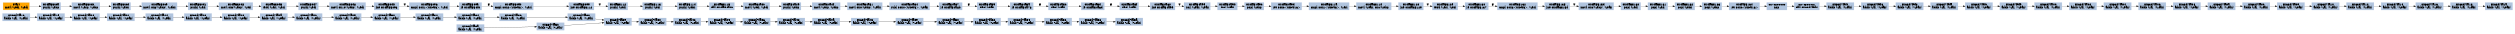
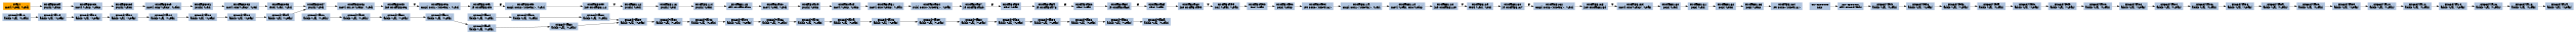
  digraph {
    rankdir=LR
    node [color=lightsteelblue fillcolor=lightsteelblue shape=rectangle style=filled]
    edge [color="#000000"]
    n1 [color=lightgrey fillcolor=orange label="start\nmovl %edi, %edi"]
    n2 [label="0x4fa550ca\npushl %ebp"]
    n3 [label="0x4fa550cb\nmovl %esp, %ebp"]
    n4 [label="0x4fa550cd\npushl %ebx"]
    n5 [label="0x4fa550ce\nmovl 0x8(%ebp), %ebx"]
    n6 [label="0x4fa550d1\npushl %esi"]
    n7 [label="0x4fa550d2\nmovl 0xc(%ebp), %esi"]
    n8 [label="0x4fa550d5\ntestl %esi, %esi"]
    n9 [label="0x4fa550d7\npushl %edi"]
    n10 [label="0x4fa550d8\nmovl 0x10(%ebp), %edi"]
    n11 [label="0x4fa550db\njne 0x4fa550e6"]
    n12 [label="0x4fa550e6\ncmpl $0x1<UINT8>, %esi"]
    n13 [label="0x4fa550e9\nje 0x4fa550f0"]
    n14 [label="0x4fa550eb\ncmpl $0x2<UINT8>, %esi"]
    n15 [label="0x4fa550ee\njne 0x4fa55112"]
    n16 [label="0x4fa55112\npushl %edi"]
    n17 [label="0x4fa55113\npushl %esi"]
    n18 [label="0x4fa55114\npushl %ebx"]
    n19 [label="0x4fa55115\ncall 0x4fa54a4c"]
    n20 [label="0x4fa54a4c\nmovl %edi, %edi"]
    n21 [label="0x4fa54a4e\npushl %ebp"]
    n22 [label="0x4fa54a4f\nmovl %esp, %ebp"]
    n23 [label="0x4fa54a51\nmovl 0xc(%ebp), %eax"]
    n24 [label="0x4fa54a54\nsubl $0x0<UINT8>, %eax"]
    n25 [label="0x4fa54a57\nje 0x4fa54a8b"]
    n26 [label="0x4fa54a59\ndecl %eax"]
    n27 [label="0x4fa54a5a\nje 0x4fa54a78"]
    n28 [label="0x4fa54a5c\ndecl %eax"]
    n29 [label="0x4fa54a5d\nje 0x4fa54a6d"]
    n30 [label="0x4fa54a5f\ndecl %eax"]
    n31 [label="0x4fa54a60\njne 0x4fa54a99"]
    n32 [label="0x4fa54a99\nxorl %eax, %eax"]
    n33 [label="0x4fa54a9b\nincl %eax"]
    n34 [label="0x4fa54a9c\npopl %ebp"]
    n35 [label="0x4fa54a9d\nret $0xc<UINT16>"]
    n36 [label="0x4fa5511a\ncmpl $0x1<UINT8>, %esi"]
    n37 [label="0x4fa5511d\nmovl %eax, 0xc(%ebp)"]
    n38 [label="0x4fa55120\njne 0x4fa5512e"]
    n39 [label="0x4fa5512e\ntestl %esi, %esi"]
    n40 [label="0x4fa55130\nje 0x4fa55137"]
    n41 [label="0x4fa55132\ncmpl $0x3<UINT8>, %esi"]
    n42 [label="0x4fa55135\njne 0x4fa5515d"]
    n43 [label="0x4fa5515d\nmovl 0xc(%ebp), %eax"]
    n44 [label="0x4fa55160\npopl %edi"]
    n45 [label="0x4fa55161\npopl %esi"]
    n46 [label="0x4fa55162\npopl %ebx"]
    n47 [label="0x4fa55163\npopl %ebp"]
    n48 [label="0x4fa55164\nret $0xc<UINT16>"]
    n49 [label="0x7c8000c0\nnop "]
    n50 [label="0x7c8000c1\ncall 0x63d7f9f4"]
    n51 [label="0x63d7f9f4\naddb %al, (%eax)"]
    n52 [label="0x63d7f9f6\naddb %al, (%eax)"]
    n53 [label="0x63d7f9f8\naddb %al, (%eax)"]
    n54 [label="0x63d7f9fa\naddb %al, (%eax)"]
    n55 [label="0x63d7f9fc\naddb %al, (%eax)"]
    n56 [label="0x63d7f9fe\naddb %al, (%eax)"]
    n57 [label="0x63d7fa00\naddb %al, (%eax)"]
    n58 [label="0x63d7fa02\naddb %al, (%eax)"]
    n59 [label="0x63d7fa04\naddb %al, (%eax)"]
    n60 [label="0x63d7fa06\naddb %al, (%eax)"]
    n61 [label="0x63d7fa08\naddb %al, (%eax)"]
    n62 [label="0x63d7fa0a\naddb %al, (%eax)"]
    n63 [label="0x63d7fa0c\naddb %al, (%eax)"]
    n64 [label="0x63d7fa0e\naddb %al, (%eax)"]
    n65 [label="0x63d7fa10\naddb %al, (%eax)"]
    n66 [label="0x63d7fa12\naddb %al, (%eax)"]
    n67 [label="0x63d7fa14\naddb %al, (%eax)"]
    n68 [label="0x63d7fa16\naddb %al, (%eax)"]
    n69 [label="0x63d7fa18\naddb %al, (%eax)"]
    n70 [label="0x63d7fa1a\naddb %al, (%eax)"]
    n71 [label="0x63d7fa1c\naddb %al, (%eax)"]
    n72 [label="0x63d7fa1e\naddb %al, (%eax)"]
    n73 [label="0x63d7fa20\naddb %al, (%eax)"]
    n74 [label="0x63d7fa22\naddb %al, (%eax)"]
    n75 [label="0x63d7fa24\naddb %al, (%eax)"]
    n76 [label="0x63d7fa26\naddb %al, (%eax)"]
    n77 [label="0x63d7fa28\naddb %al, (%eax)"]
    n78 [label="0x63d7fa2a\naddb %al, (%eax)"]
    n79 [label="0x63d7fa2c\naddb %al, (%eax)"]
    n80 [label="0x63d7fa2e\naddb %al, (%eax)"]
    n81 [label="0x63d7fa30\naddb %al, (%eax)"]
    n82 [label="0x63d7fa32\naddb %al, (%eax)"]
    n83 [label="0x63d7fa34\naddb %al, (%eax)"]
    n84 [label="0x63d7fa36\naddb %al, (%eax)"]
    n85 [label="0x63d7fa38\naddb %al, (%eax)"]
    n86 [label="0x63d7fa3e\naddb %al, (%eax)"]
    n87 [label="0x63d7fa3a\naddb %al, (%eax)"]
    n88 [label="0x63d7fa3c\naddb %al, (%eax)"]
    n89 [label="0x63d7fa40\naddb %al, (%eax)"]
    n90 [label="0x63d7fa42\naddb %al, (%eax)"]
    n91 [label="0x63d7fa44\naddb %al, (%eax)"]
    n92 [label="0x63d7fa46\naddb %al, (%eax)"]
    n93 [label="0x63d7fa48\naddb %al, (%eax)"]
    n94 [label="0x63d7fa4a\naddb %al, (%eax)"]
    n95 [label="0x63d7fa4c\naddb %al, (%eax)"]
    n96 [label="0x63d7fa4e\naddb %al, (%eax)"]
    n97 [label="0x63d7fa50\naddb %al, (%eax)"]
    n98 [label="0x63d7fa52\naddb %al, (%eax)"]
    n99 [label="0x63d7fa54\naddb %al, (%eax)"]
    n100 [label="0x63d7fa56\naddb %al, (%eax)"]
    n101 [label="0x63d7fa58\naddb %al, (%eax)"]
    n102 [label="0x63d7fa5a\naddb %al, (%eax)"]
    n1 -> n2
    n2 -> n3
    n3 -> n4
    n4 -> n5
    n5 -> n6
    n6 -> n7
    n7 -> n8
    n8 -> n9
    n9 -> n10
    n10 -> n11
    n11 -> n12 [label=T]
    n12 -> n13
    n13 -> n14 [label=F]
    n14 -> n15
    n15 -> n16 [label=T]
    n16 -> n17
    n17 -> n18
    n18 -> n19
    n19 -> n20
    n20 -> n21
    n21 -> n22
    n22 -> n23
    n23 -> n24
    n24 -> n25
    n25 -> n26 [label=F]
    n26 -> n27
    n27 -> n28 [label=F]
    n28 -> n29
    n29 -> n30 [label=F]
    n30 -> n31
    n31 -> n32 [label=T]
    n32 -> n33
    n33 -> n34
    n34 -> n35
    n35 -> n36
    n36 -> n37
    n37 -> n38
    n38 -> n39 [label=T]
    n39 -> n40
    n40 -> n41 [label=F]
    n41 -> n42
    n42 -> n43 [label=T]
    n43 -> n44
    n44 -> n45
    n45 -> n46
    n46 -> n47
    n47 -> n48
-   n48 -> n49
    n49 -> n50
    n50 -> n51
    n51 -> n52
    n52 -> n53
    n53 -> n54
    n54 -> n55
    n55 -> n56
    n56 -> n57
    n57 -> n58
    n58 -> n59
    n59 -> n60
    n60 -> n61
    n61 -> n62
    n62 -> n63
    n63 -> n64
    n64 -> n65
    n65 -> n66
    n66 -> n67
    n67 -> n68
    n68 -> n69
    n69 -> n70
    n71 -> n72
    n72 -> n73
    n73 -> n74
    n74 -> n75
    n75 -> n76
    n76 -> n77
    n77 -> n78
-   n78 -> n79
+   n78 -> n9
    n79 -> n80
    n80 -> n81
    n81 -> n82
-   n82 -> n83
+   n82 -> n87
    n83 -> n84
    n84 -> n85
    n85 -> n86
    n86 -> n89
    n87 -> n88
    n88 -> n86
    n89 -> n90
    n90 -> n91
    n91 -> n92
    n92 -> n93
    n93 -> n94
    n94 -> n95
    n95 -> n96
    n96 -> n97
    n97 -> n98
    n98 -> n99
    n99 -> n100
    n100 -> n101
    n101 -> n102
  }
